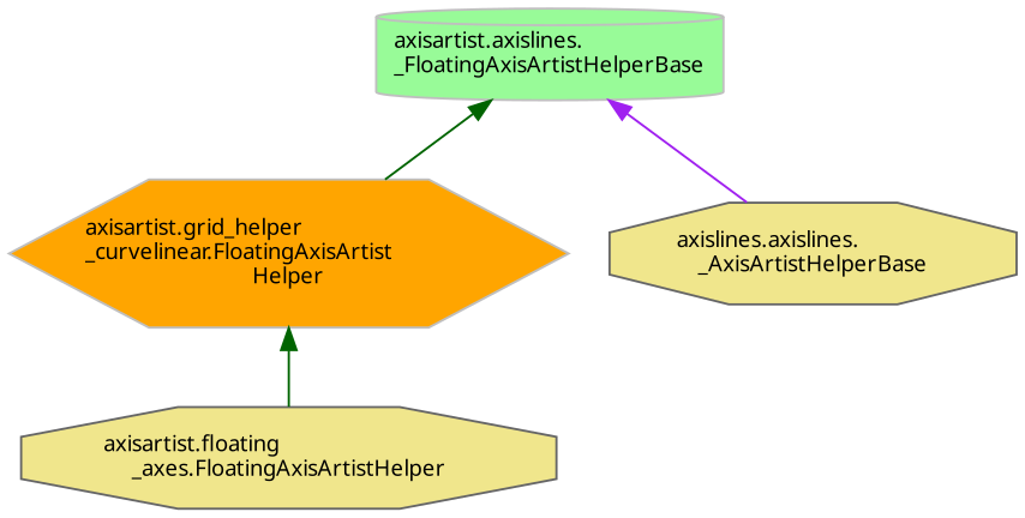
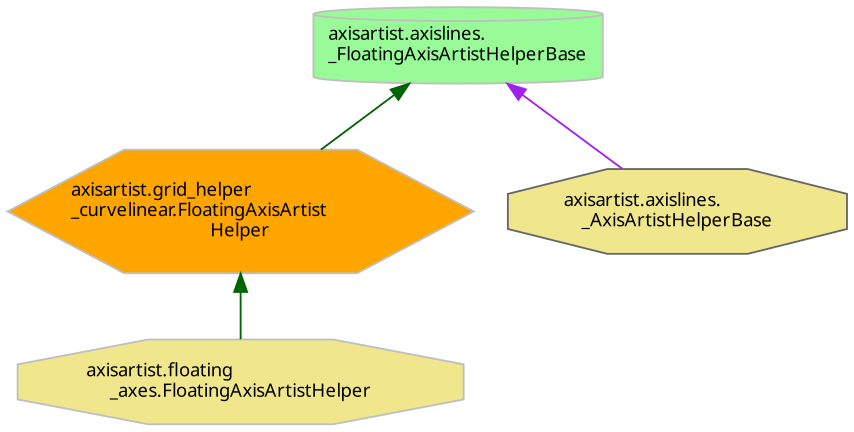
  digraph {
    fontname="Noto Sans"
    node [color=gray40 fillcolor=khaki fontname="Noto Sans" fontsize=10 shape=octagon style=filled]
    edge [color=darkgreen dir=back fontname="Noto Sans" fontsize=10 labelfontname=Helvetica labelfontsize=10 style=solid]
-   n1 [fontcolor=black height=0.2 label="axisartist.floating\l_axes.FloatingAxisArtistHelper" width=0.4]
+   n1 [color=grey75 fontcolor=black height=0.2 label="axisartist.floating\l_axes.FloatingAxisArtistHelper" width=0.4]
    n2 [color=grey75 fillcolor=orange height=0.2 label="axisartist.grid_helper\l_curvelinear.FloatingAxisArtist\lHelper" shape=hexagon width=0.4]
    n3 [color=grey75 fillcolor=palegreen height=0.2 label="axisartist.axislines.\l_FloatingAxisArtistHelperBase" shape=cylinder width=0.4]
-   n4 [height=0.2 label="axislines.axislines.\l_AxisArtistHelperBase" width=0.4]
+   n4 [height=0.2 label="axisartist.axislines.\l_AxisArtistHelperBase" width=0.4]
    n2 -> n1
    n3 -> n2
    n3 -> n4 [color=purple]
  }
